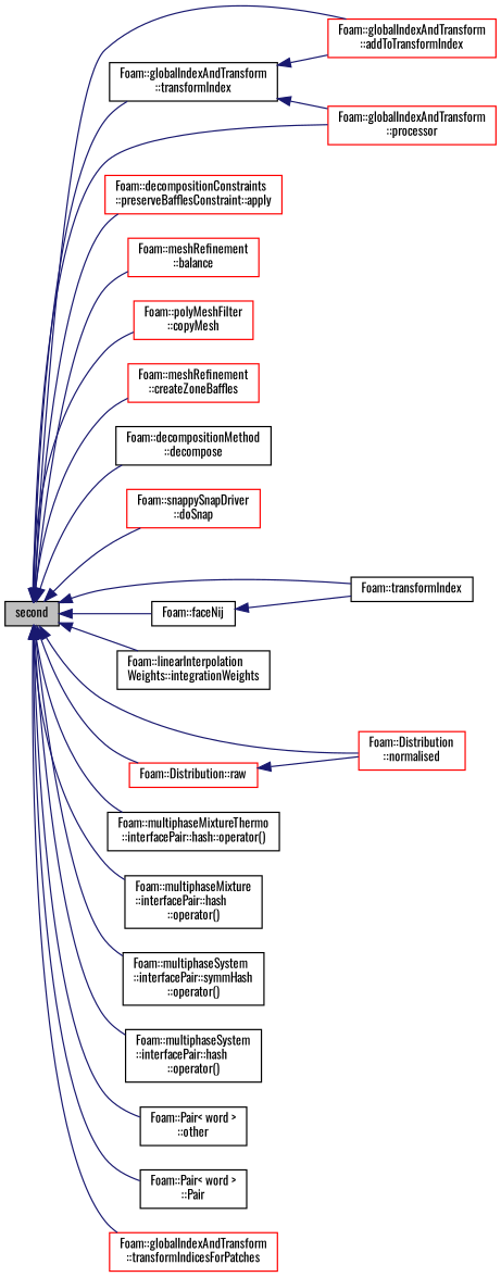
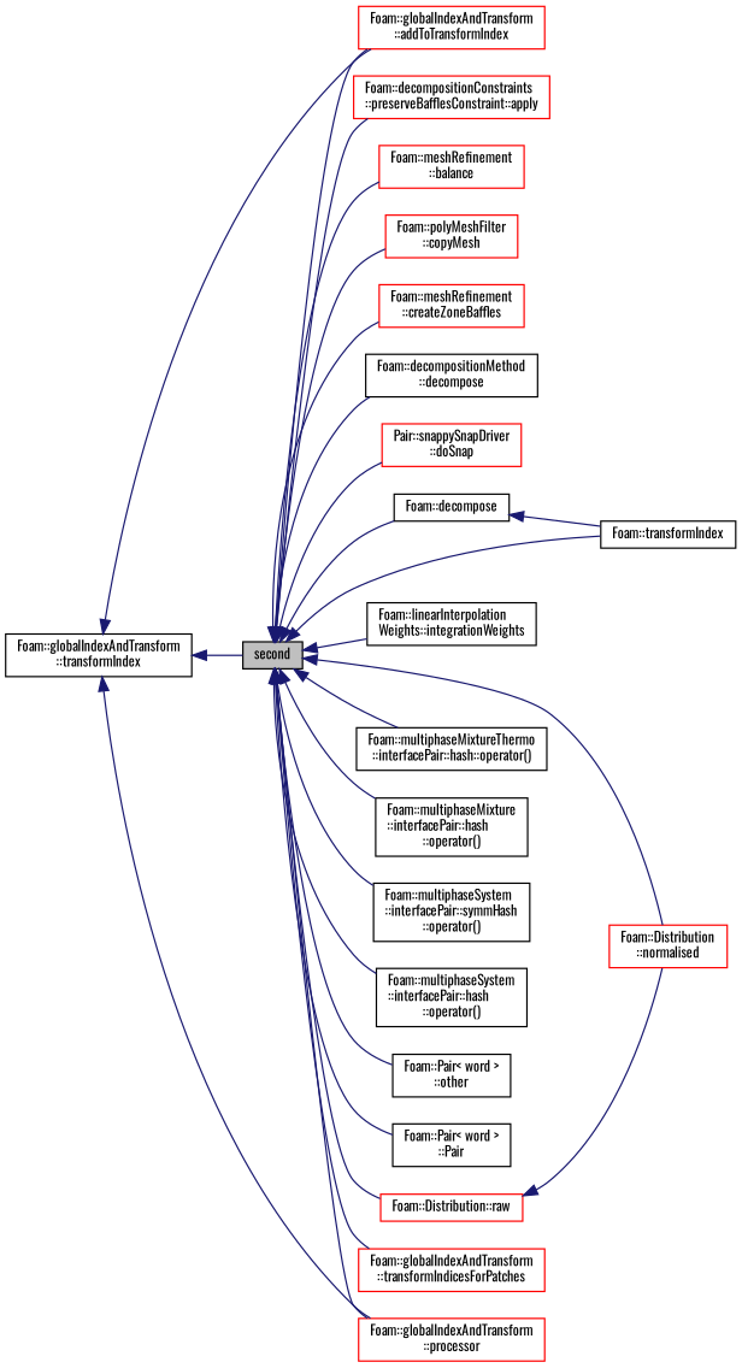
  digraph {
    fontname=Oswald
    rankdir=LR
    node [color=black fontname=Oswald fontsize=10 shape=record]
    edge [color=midnightblue dir=back fontname=Oswald fontsize=10 labelfontname=Helvetica labelfontsize=10 style=solid]
    n1 [fillcolor=grey75 fontcolor=black height=0.2 label=second style=filled width=0.4]
    n2 [color=red height=0.2 label="Foam::globalIndexAndTransform\l::addToTransformIndex" width=0.4]
    n3 [color=red height=0.2 label="Foam::decompositionConstraints\l::preserveBafflesConstraint::apply" width=0.4]
    n4 [color=red height=0.2 label="Foam::meshRefinement\l::balance" width=0.4]
    n5 [color=red height=0.2 label="Foam::polyMeshFilter\l::copyMesh" width=0.4]
    n6 [color=red height=0.2 label="Foam::meshRefinement\l::createZoneBaffles" width=0.4]
    n7 [height=0.2 label="Foam::decompositionMethod\l::decompose" width=0.4]
-   n8 [color=red height=0.2 label="Foam::snappySnapDriver\l::doSnap" width=0.4]
-   n9 [height=0.2 label="Foam::faceNij" width=0.4]
+   n8 [color=red height=0.2 label="Pair::snappySnapDriver\l::doSnap" width=0.4]
+   n9 [height=0.2 label="Foam::decompose" width=0.4]
    n10 [height=0.2 label="Foam::transformIndex" width=0.4]
    n11 [height=0.2 label="Foam::linearInterpolation\lWeights::integrationWeights" width=0.4]
    n12 [color=red height=0.2 label="Foam::Distribution\l::normalised" width=0.4]
    n13 [height=0.2 label="Foam::multiphaseMixtureThermo\l::interfacePair::hash::operator()" width=0.4]
    n14 [height=0.2 label="Foam::multiphaseMixture\l::interfacePair::hash\l::operator()" width=0.4]
    n15 [height=0.2 label="Foam::multiphaseSystem\l::interfacePair::symmHash\l::operator()" width=0.4]
    n16 [height=0.2 label="Foam::multiphaseSystem\l::interfacePair::hash\l::operator()" width=0.4]
    n17 [height=0.2 label="Foam::Pair\< word \>\l::other" width=0.4]
    n18 [height=0.2 label="Foam::Pair\< word \>\l::Pair" width=0.4]
    n19 [color=red height=0.2 label="Foam::globalIndexAndTransform\l::processor" width=0.4]
    n20 [color=red height=0.2 label="Foam::Distribution::raw" width=0.4]
    n21 [height=0.2 label="Foam::globalIndexAndTransform\l::transformIndex" width=0.4]
    n22 [color=red height=0.2 label="Foam::globalIndexAndTransform\l::transformIndicesForPatches" width=0.4]
    n1 -> n2
    n1 -> n3
    n1 -> n4
    n1 -> n5
    n1 -> n6
    n1 -> n7
    n1 -> n8
    n1 -> n9
    n1 -> n10
    n1 -> n11
    n1 -> n12
    n1 -> n13
    n1 -> n14
    n1 -> n15
    n1 -> n16
    n1 -> n17
    n1 -> n18
    n1 -> n19
    n1 -> n20
-   n1 -> n21
+   n21 -> n1
    n1 -> n22
    n9 -> n10
    n20 -> n12
    n21 -> n2
    n21 -> n19
  }
